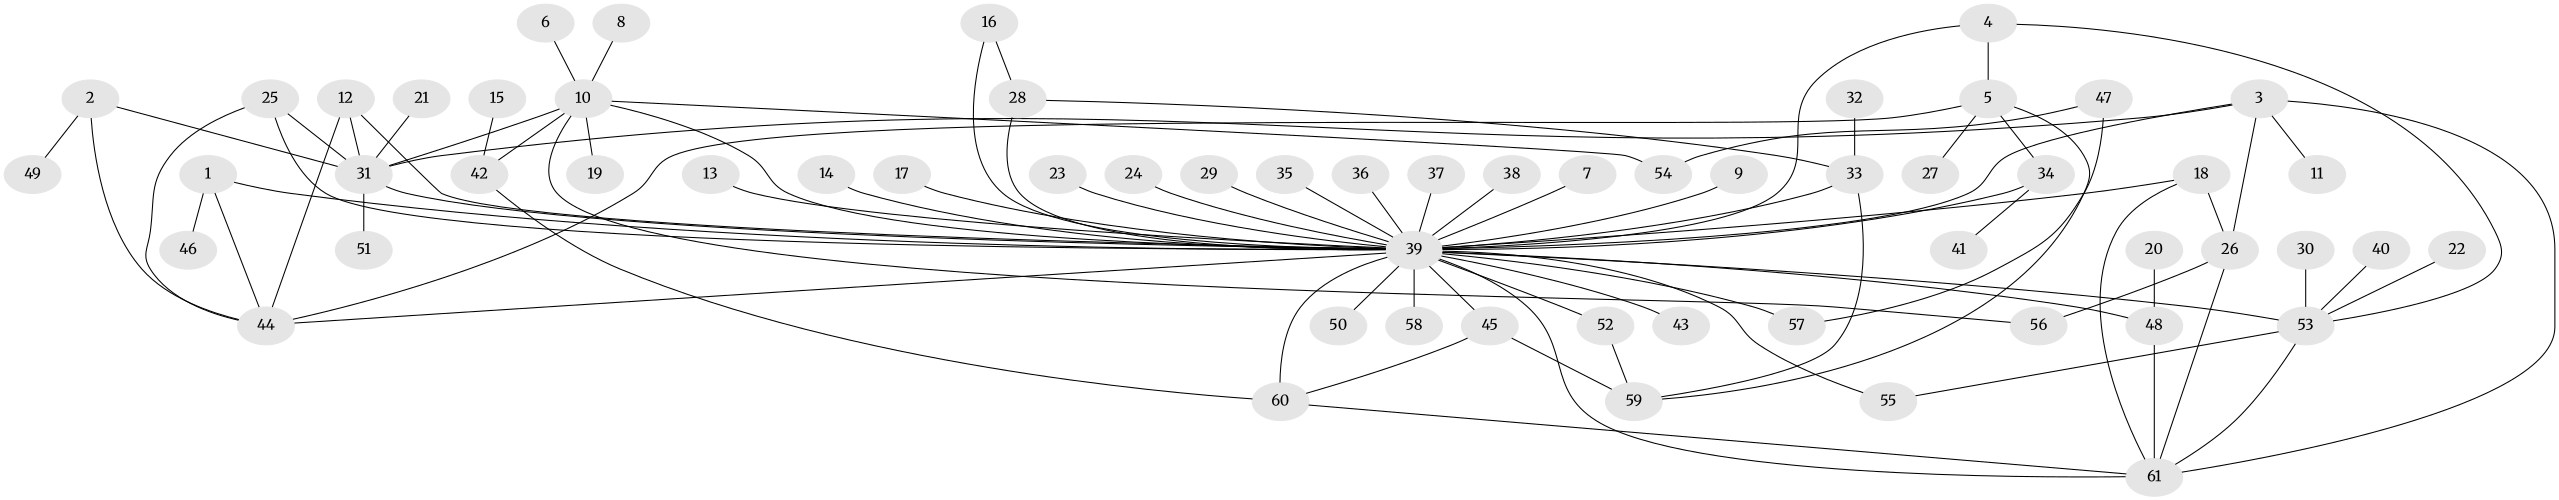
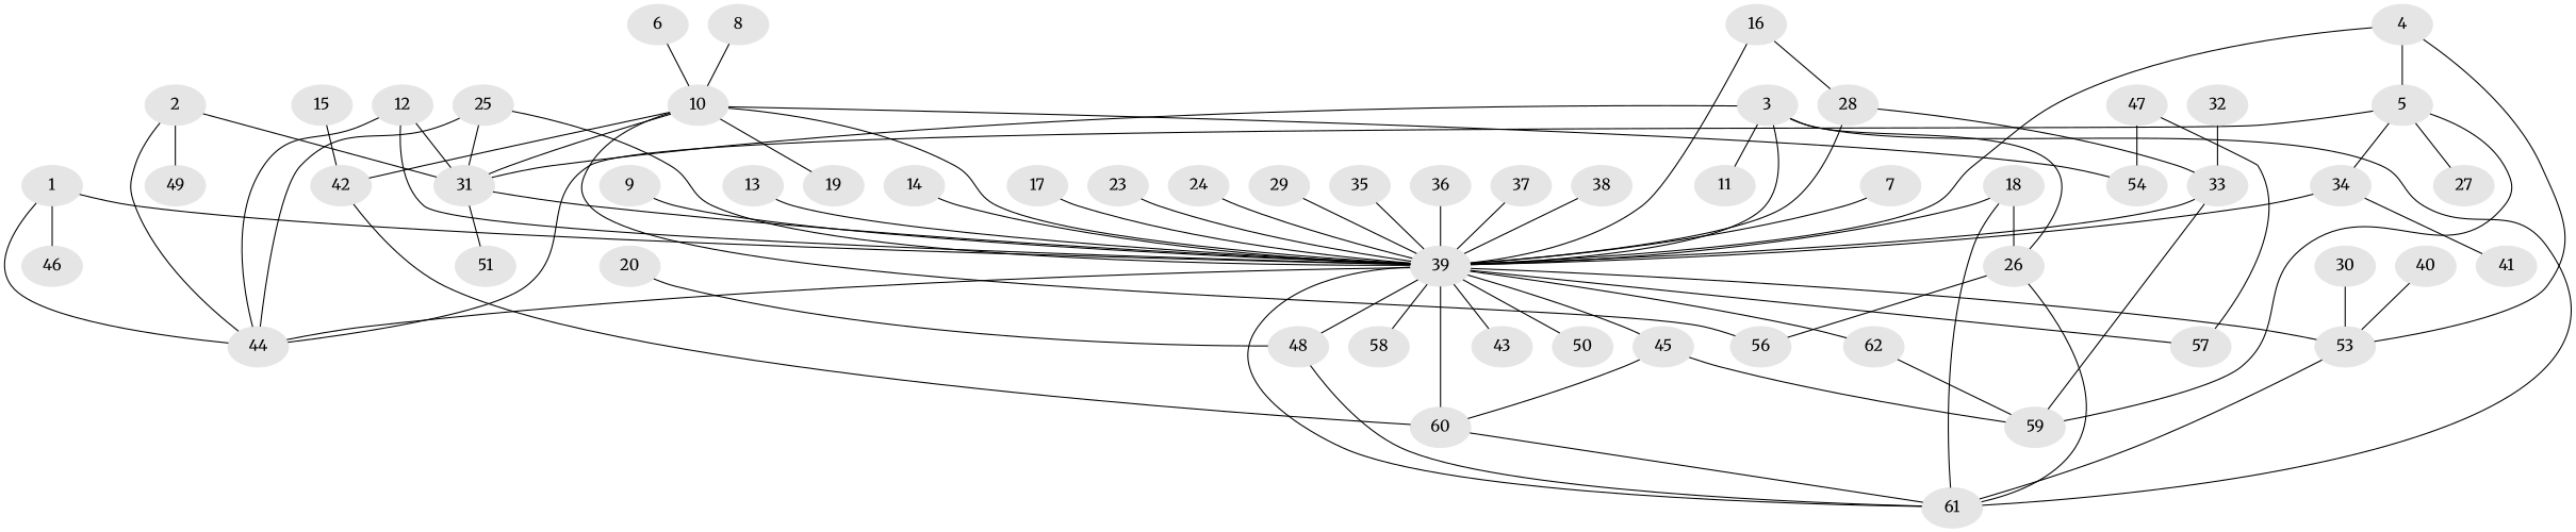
  graph {
    fontname=Merriweather
    node [color=gray90 fontname=Merriweather style=filled]
    edge [fontname=Merriweather weight=1.0]
    1
    39
    44
    46
    61
    53
    48
    43
    45
    50
-   52
-   55
+   52 [label=62]
    57
    58
    60
    2
    31
    49
    51
    3
    11
    26
    56
    4
    5
    27
    34
    59
    41
    6
    10
    19
    42
    54
    7
    8
    9
    12
    13
    14
    15
    16
    28
    33
    17
    18
    20
-   21
-   22
    23
    24
    25
    29
    30
    32
    35
    36
    37
    38
    40
    47
    1 -- 39
    1 -- 44
    1 -- 46
    39 -- 44
    39 -- 61
    39 -- 53
    39 -- 48
    39 -- 43
    39 -- 45 [weight=2.0]
    39 -- 50
    39 -- 52
-   39 -- 55
    39 -- 57
    39 -- 58
    39 -- 60 [weight=2.0]
    53 -- 61
-   53 -- 55
    48 -- 61
    45 -- 60
    45 -- 59
    52 -- 59
    60 -- 61
    2 -- 44
    2 -- 31
    2 -- 49
    31 -- 39
    31 -- 51 [weight=2.0]
    3 -- 39
    3 -- 61
    3 -- 31
    3 -- 11
    3 -- 26
    26 -- 61
    26 -- 56
    4 -- 39
    4 -- 53
    4 -- 5
    5 -- 44
    5 -- 27
    5 -- 34
    5 -- 59
    34 -- 39
    34 -- 41
    6 -- 10
    10 -- 39
    10 -- 31
    10 -- 56
    10 -- 19
    10 -- 42
    10 -- 54
    42 -- 60
    7 -- 39
    8 -- 10
    9 -- 39
    12 -- 39
    12 -- 44
    12 -- 31
    13 -- 39
    14 -- 39
    15 -- 42
    16 -- 39
    16 -- 28
    28 -- 39
    28 -- 33
    33 -- 39 [weight=2.0]
    33 -- 59
    17 -- 39
    18 -- 39
    18 -- 61
    18 -- 26
    20 -- 48
-   21 -- 31
-   22 -- 53
    23 -- 39
    24 -- 39
    25 -- 39
    25 -- 44
    25 -- 31
    29 -- 39
    30 -- 53
    32 -- 33
    35 -- 39
    36 -- 39
    37 -- 39
    38 -- 39
    40 -- 53
    47 -- 57
    47 -- 54
  }
